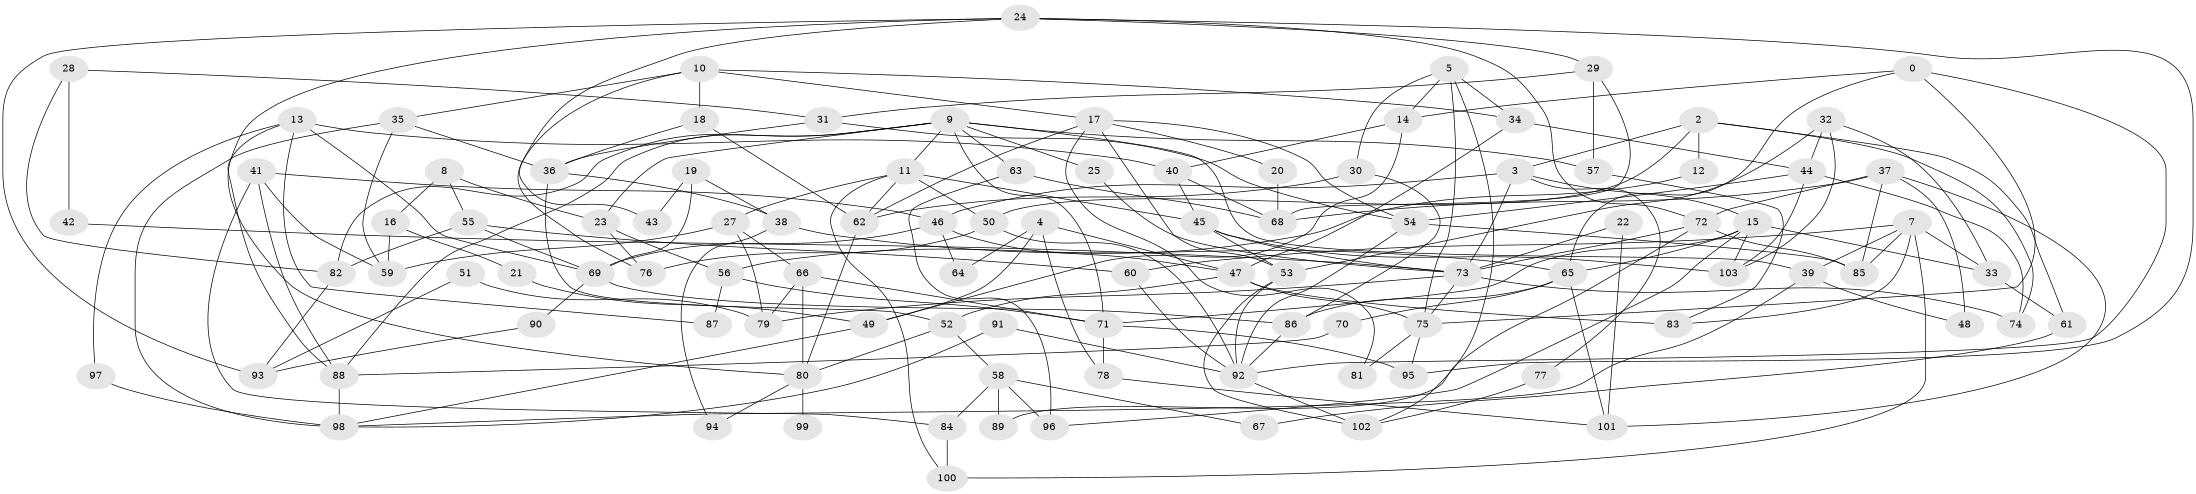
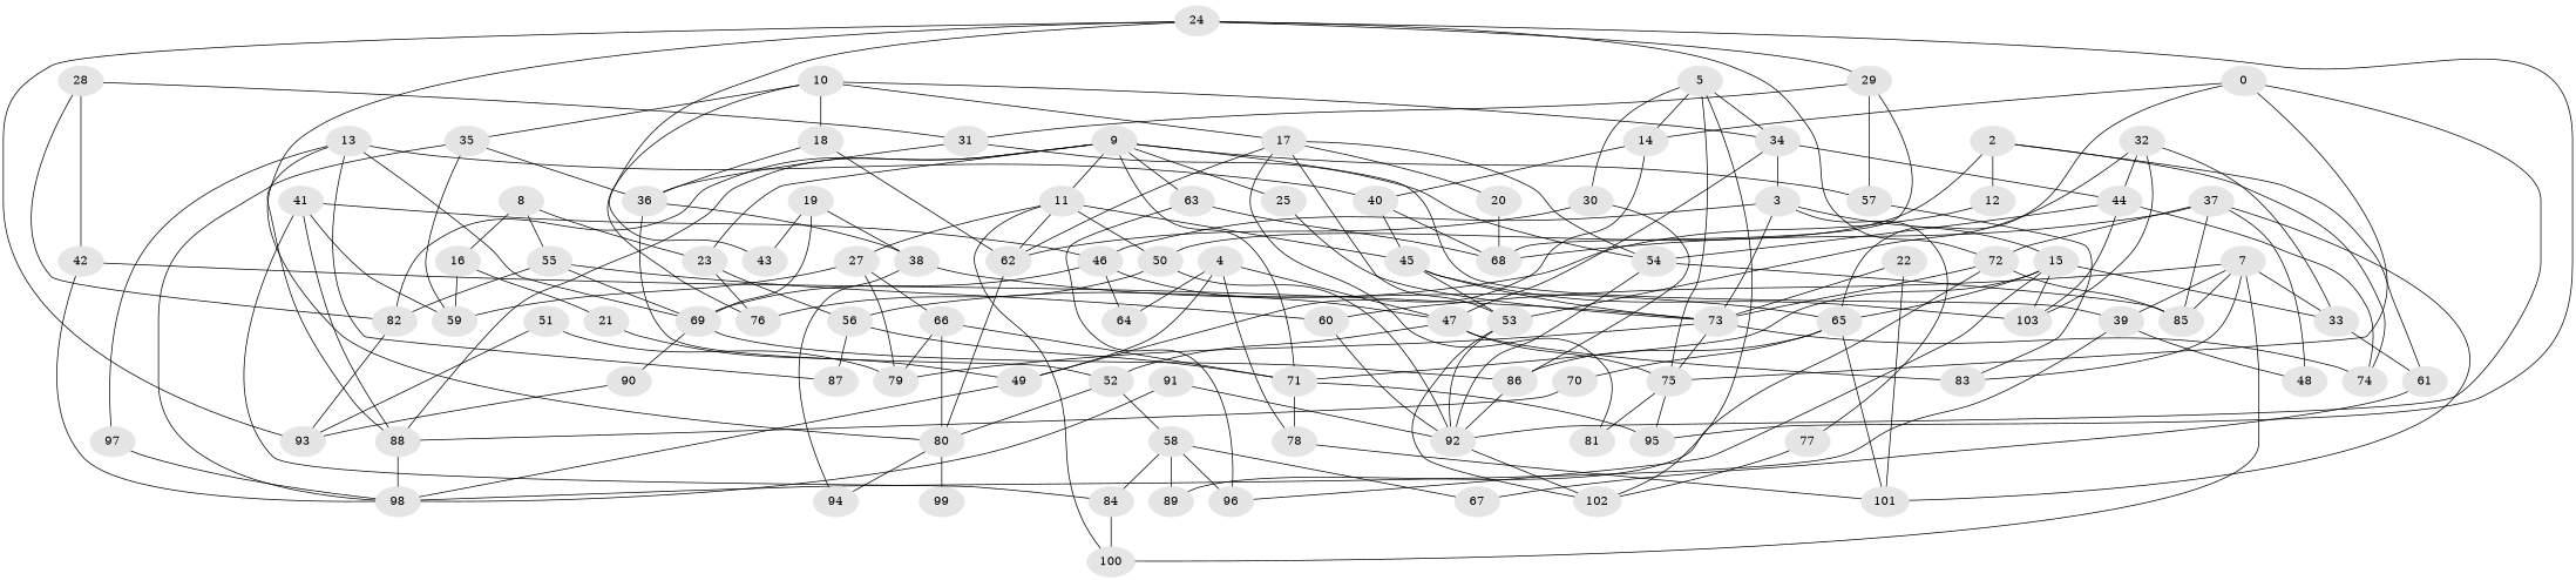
  graph {
    node [color=gray90 style=filled]
    n1 [label=0]
    14
    65
    75
    92
    49
    40
    101
    86
    70
    81
    95
    102
    2
    3
    12
    50
    61
    74
    15
    46
    73
    77
    56
    76
    67
    33
    71
    96
    103
    47
    64
    69
    79
    4
    78
    83
    52
    98
    5
    30
    34
    62
    44
    8
    16
    23
    55
    90
    7
    39
    60
    85
    100
    48
    21
    59
    82
    9
    11
    25
    57
    63
    88
    27
    45
    68
    93
    10
    17
    18
    35
    20
    53
    54
    36
    66
    80
    87
    13
    97
    38
    19
    43
    94
    22
    24
    29
    72
    31
    89
    99
    28
    42
    32
    58
    37
    41
    84
    51
    91
    n1 -- 14
    n1 -- 65
    n1 -- 75
    n1 -- 92
    14 -- 49
    14 -- 40
    65 -- 101
    65 -- 86
    65 -- 70
    75 -- 81
    75 -- 95
    92 -- 102
    49 -- 98
    40 -- 45
    40 -- 68
    86 -- 92
    70 -- 88
-   2 -- 3
+   34 -- 3
    2 -- 12
    2 -- 50
    2 -- 61
    2 -- 74
    3 -- 15
    3 -- 46
    3 -- 73
    3 -- 77
    12 -- 56
    50 -- 92
    50 -- 76
    61 -- 67
    15 -- 65
    15 -- 33
    15 -- 71
    15 -- 96
    15 -- 103
    46 -- 47
    46 -- 64
    46 -- 69
    73 -- 75
    73 -- 74
    73 -- 79
    77 -- 102
    56 -- 71
    56 -- 87
    33 -- 61
    71 -- 95
    71 -- 78
    47 -- 75
    47 -- 83
    47 -- 52
    69 -- 86
    69 -- 90
    4 -- 49
    4 -- 47
    4 -- 64
    4 -- 78
    78 -- 101
    52 -- 80
    52 -- 58
    5 -- 14
    5 -- 75
    5 -- 102
    5 -- 30
    5 -- 34
    30 -- 86
    30 -- 62
    34 -- 47
    34 -- 44
    62 -- 80
    44 -- 74
    44 -- 103
    44 -- 54
    8 -- 16
    8 -- 23
    8 -- 55
    16 -- 21
    16 -- 59
    23 -- 56
    23 -- 76
    55 -- 69
    55 -- 60
    55 -- 82
    90 -- 93
    7 -- 33
    7 -- 83
    7 -- 39
    7 -- 60
    7 -- 85
    7 -- 100
    39 -- 98
    39 -- 48
    60 -- 92
    21 -- 49
    82 -- 93
    9 -- 71
    9 -- 23
    9 -- 39
    9 -- 82
    9 -- 11
    9 -- 25
    9 -- 57
    9 -- 63
    9 -- 88
    11 -- 50
    11 -- 62
    11 -- 100
    11 -- 27
    11 -- 45
    25 -- 73
    57 -- 83
    63 -- 96
    63 -- 68
    88 -- 98
    27 -- 79
    27 -- 59
    27 -- 66
    45 -- 73
    45 -- 103
    45 -- 53
    10 -- 76
    10 -- 34
    10 -- 17
    10 -- 18
    10 -- 35
    17 -- 81
    17 -- 62
    17 -- 20
    17 -- 53
    17 -- 54
    18 -- 62
    18 -- 36
    35 -- 98
    35 -- 59
    35 -- 36
    20 -- 68
    53 -- 92
    53 -- 102
    54 -- 92
    54 -- 85
    36 -- 52
    36 -- 38
    66 -- 71
    66 -- 79
    66 -- 80
    80 -- 94
    80 -- 99
    13 -- 40
    13 -- 69
    13 -- 88
    13 -- 87
    13 -- 97
    97 -- 98
    38 -- 65
    38 -- 94
    19 -- 69
    19 -- 38
    19 -- 43
    22 -- 101
    22 -- 73
    24 -- 95
    24 -- 93
    24 -- 80
    24 -- 43
    24 -- 29
    24 -- 72
    29 -- 57
    29 -- 68
    29 -- 31
    72 -- 73
    72 -- 85
    72 -- 89
    31 -- 54
    31 -- 36
    28 -- 82
    28 -- 31
    28 -- 42
    42 -- 73
+   42 -- 98
    32 -- 33
    32 -- 103
    32 -- 44
    32 -- 53
    58 -- 67
    58 -- 96
    58 -- 89
    58 -- 84
    37 -- 101
    37 -- 85
    37 -- 48
    37 -- 68
    37 -- 72
    41 -- 46
    41 -- 59
    41 -- 88
    41 -- 84
    84 -- 100
    51 -- 79
    51 -- 93
    91 -- 92
    91 -- 98
  }
